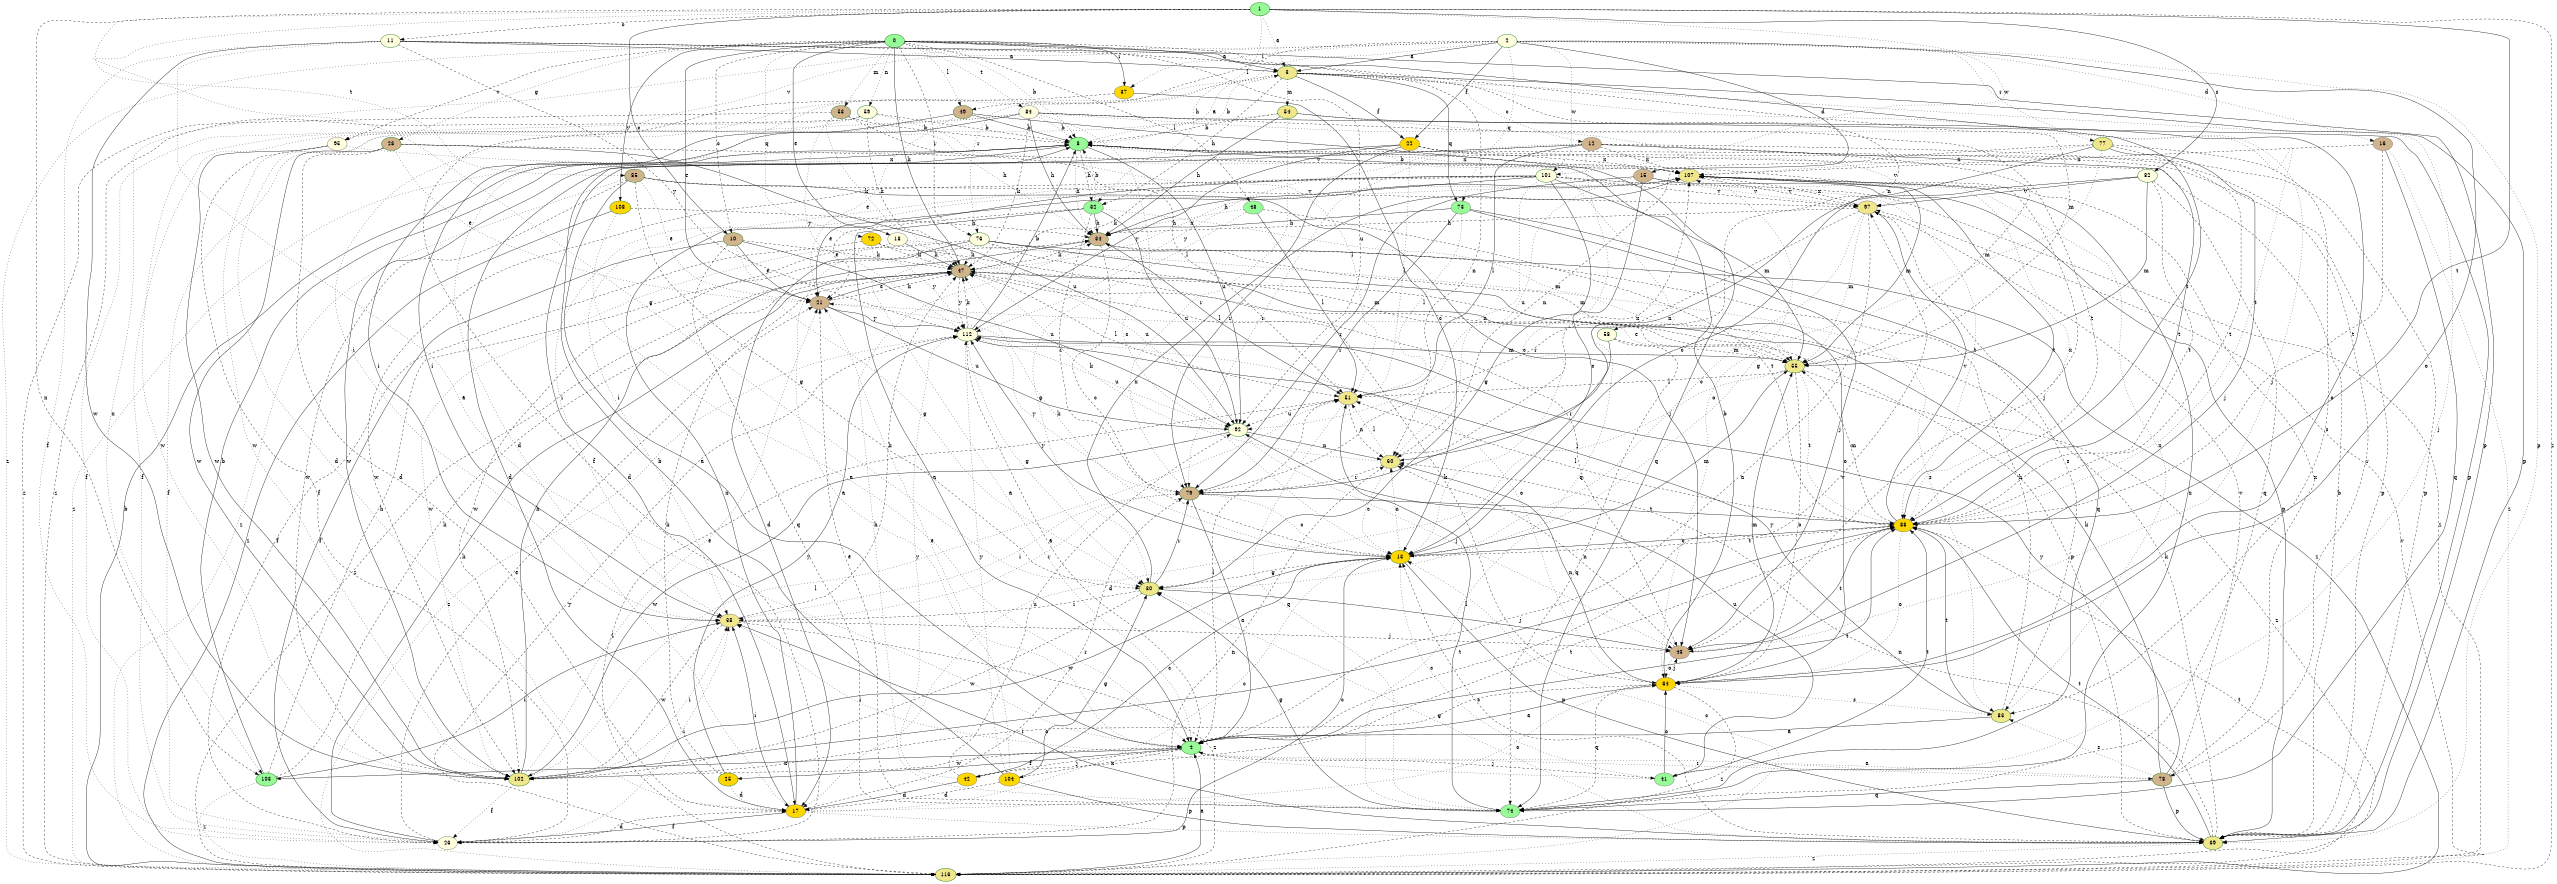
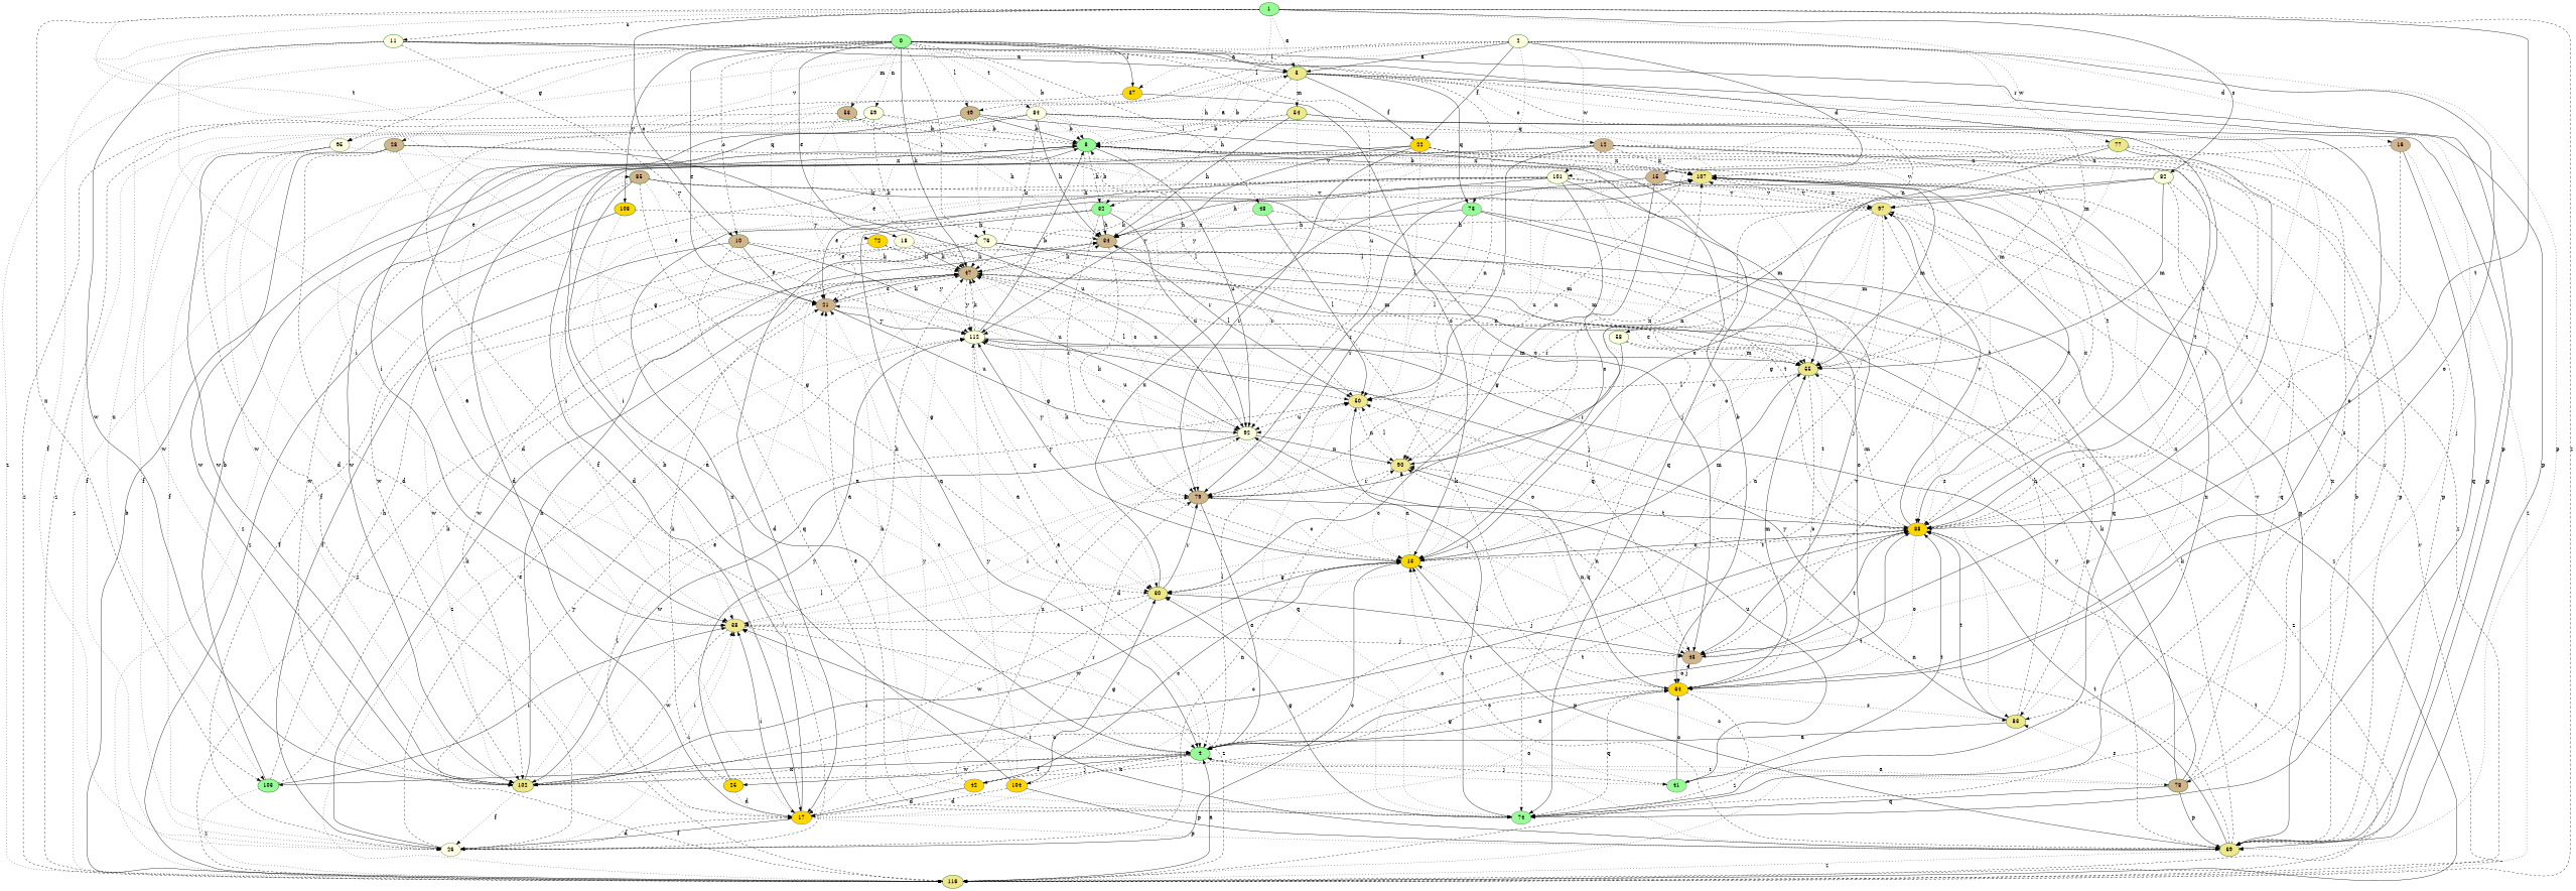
  strict digraph {
    node [color=darkgreen fillcolor=khaki style=filled]
    edge [style=dotted]
    0 [fillcolor=palegreen]
    3
    8 [fillcolor=palegreen]
    10 [fillcolor=tan]
    18 [color=gray40 fillcolor=lightyellow]
    21 [color=gray40 fillcolor=tan]
    28 [fillcolor=tan]
    37 [color=gray40 fillcolor=gold]
    47 [fillcolor=tan]
    48 [color=gray40 fillcolor=palegreen]
    49 [fillcolor=tan]
    53 [fillcolor=tan]
    58 [fillcolor=lightyellow]
    59 [fillcolor=lightyellow]
    69
    72 [color=gray40 fillcolor=gold]
    76 [fillcolor=lightyellow]
    84 [color=gray40 fillcolor=lightyellow]
    92 [fillcolor=lightyellow]
    95 [color=gray40 fillcolor=lightyellow]
    108 [fillcolor=gold]
    116
    32 [color=gray40 fillcolor=palegreen]
    88 [color=gray40 fillcolor=gold]
    22 [color=gray40 fillcolor=gold]
    73 [color=gray40 fillcolor=palegreen]
    12 [color=gray40 fillcolor=tan]
    17 [color=gray40 fillcolor=gold]
    38 [color=gray40]
    41 [color=gray40 fillcolor=palegreen]
    54
-   60 [color=gray40]
+   60 [color=gray40 label=90]
    102
    34 [fillcolor=tan]
    43 [color=gray40 fillcolor=tan]
    74 [color=gray40 fillcolor=palegreen]
    107 [color=gray40]
    30
    26 [color=gray40 fillcolor=lightyellow]
    4 [fillcolor=palegreen]
    83
    64 [color=gray40 fillcolor=gold]
    112 [fillcolor=lightyellow]
    13 [fillcolor=gold]
-   51 [color=gray40]
+   51 [color=gray40 label=50]
    55
    79 [fillcolor=tan]
    97 [color=gray40]
    1 [fillcolor=palegreen]
    11 [fillcolor=lightyellow]
    82 [fillcolor=lightyellow]
    85 [fillcolor=tan]
    101 [fillcolor=lightyellow]
    103 [fillcolor=palegreen]
    2 [fillcolor=lightyellow]
    15 [color=gray40 fillcolor=tan]
    16 [color=gray40 fillcolor=tan]
    77
    78 [fillcolor=tan]
    25 [fillcolor=gold]
    42 [color=gray40 fillcolor=gold]
    104 [color=gray40 fillcolor=gold]
    0 -> 3 [label=a style=solid]
    0 -> 8 [label=b]
    0 -> 10 [label=c style=dashed]
    0 -> 18 [label=e style=solid]
    0 -> 21 [label=e style=solid]
    0 -> 28 [label=g]
    0 -> 37 [label=i style=solid]
    0 -> 47 [label=k style=solid]
    0 -> 48 [label=l style=dashed]
    0 -> 49 [label=l]
    0 -> 53 [label=m]
    0 -> 58 [label=n style=dashed]
    0 -> 59 [label=n]
    0 -> 69 [label=p style=solid]
    0 -> 72 [label=q]
    0 -> 76 [label=r style=dashed]
    0 -> 84 [label=t]
    0 -> 92 [label=u style=dashed]
    0 -> 95 [label=v style=dashed]
    0 -> 108 [label=y style=solid]
    0 -> 116 [label=z]
    3 -> 8 [label=b]
    3 -> 69 [label=p style=solid]
    3 -> 32 [label=h style=dashed]
    3 -> 88 [label=t]
    3 -> 22 [label=f style=solid]
    3 -> 73 [label=q style=solid]
    3 -> 12 [label=c]
    3 -> 17 [label=d]
    3 -> 38 [label=i]
    3 -> 41 [label=j]
    3 -> 54 [label=m]
    3 -> 60 [label=n style=dashed]
    8 -> 3 [label=a]
    8 -> 69 [label=p style=dashed]
    8 -> 92 [label=u style=solid]
    8 -> 116 [label=z]
    8 -> 32 [label=h style=dashed]
    8 -> 102 [label=w style=solid]
    8 -> 34 [label=h]
    8 -> 43 [label=j style=dashed]
    8 -> 74 [label=q]
    8 -> 107 [label=x]
    10 -> 21 [label=e style=solid]
    10 -> 47 [label=k style=dashed]
    10 -> 92 [label=u style=solid]
    10 -> 74 [label=q style=dashed]
    10 -> 30 [label=g]
    10 -> 26 [label=f style=solid]
    18 -> 47 [label=k style=solid]
    18 -> 92 [label=u]
    18 -> 102 [label=w]
    18 -> 4 [label=a]
    18 -> 83 [label=s]
    21 -> 47 [label=k style=dashed]
    21 -> 92 [label=u style=solid]
    21 -> 64 [label=o]
    21 -> 112 [label=y style=solid]
    28 -> 21 [label=e]
    28 -> 92 [label=u style=solid]
    28 -> 17 [label=d style=dashed]
    28 -> 102 [label=w style=solid]
    28 -> 107 [label=v style=dashed]
    28 -> 26 [label=f]
    37 -> 26 [label=f style=dashed]
    37 -> 13 [label=c style=solid]
    47 -> 21 [label=e style=solid]
    47 -> 69 [label=p style=dashed]
    47 -> 116 [label=z style=dashed]
    47 -> 107 [label=x]
    47 -> 112 [label=y style=dashed]
    47 -> 51 [label=l style=dashed]
    48 -> 88 [label=t style=dashed]
    48 -> 34 [label=h]
    48 -> 30 [label=g]
    48 -> 51 [label=l style=solid]
    49 -> 8 [label=b style=solid]
    49 -> 21 [label=e]
    49 -> 38 [label=i style=solid]
    49 -> 74 [label=q style=solid]
    53 -> 8 [label=b style=dashed]
    53 -> 47 [label=k]
    53 -> 116 [label=z style=dashed]
    53 -> 112 [label=y]
    53 -> 51 [label=l style=dashed]
    58 -> 74 [label=q style=dashed]
    58 -> 55 [label=m style=dashed]
    58 -> 79 [label=r style=solid]
    59 -> 8 [label=b style=dashed]
    59 -> 47 [label=k style=dashed]
    59 -> 116 [label=z style=dashed]
    59 -> 102 [label=w]
    59 -> 34 [label=h]
    59 -> 26 [label=f]
    59 -> 51 [label=l]
    69 -> 8 [label=b style=dashed]
    69 -> 47 [label=k style=dashed]
    69 -> 116 [label=z]
    69 -> 88 [label=t style=solid]
    69 -> 38 [label=i style=solid]
    69 -> 60 [label=n style=dashed]
    69 -> 30 [label=g]
    69 -> 13 [label=c style=dashed]
    72 -> 47 [label=k style=dashed]
    72 -> 43 [label=j style=dashed]
    72 -> 26 [label=f style=dashed]
    72 -> 112 [label=y]
    76 -> 47 [label=k]
    76 -> 116 [label=z style=solid]
    76 -> 17 [label=d style=solid]
    76 -> 102 [label=w style=dashed]
    76 -> 4 [label=a]
    76 -> 64 [label=o style=solid]
    76 -> 55 [label=m style=dashed]
    84 -> 8 [label=b]
    84 -> 47 [label=k style=dashed]
    84 -> 69 [label=p style=solid]
    84 -> 88 [label=t style=dashed]
    84 -> 17 [label=d]
    84 -> 38 [label=i style=solid]
    84 -> 34 [label=h style=solid]
    84 -> 26 [label=f]
    84 -> 64 [label=o]
    84 -> 13 [label=c]
    92 -> 60 [label=n style=solid]
    92 -> 102 [label=w style=solid]
    92 -> 43 [label=j]
    95 -> 102 [label=w style=solid]
    95 -> 107 [label=x]
    95 -> 26 [label=f style=dashed]
    108 -> 116 [label=z style=solid]
    108 -> 34 [label=h style=dashed]
    108 -> 4 [label=a]
    116 -> 8 [label=b style=solid]
    116 -> 88 [label=t style=dashed]
    116 -> 4 [label=a style=solid]
    116 -> 112 [label=y style=dashed]
    116 -> 13 [label=c]
    116 -> 51 [label=l style=dashed]
    116 -> 97 [label=v style=dashed]
    32 -> 8 [label=b]
    32 -> 21 [label=e style=dashed]
    32 -> 92 [label=u style=solid]
    32 -> 34 [label=h style=solid]
    32 -> 4 [label=a style=solid]
    32 -> 55 [label=m]
    32 -> 79 [label=r style=dashed]
    88 -> 107 [label=x]
    88 -> 64 [label=o]
    88 -> 13 [label=c style=solid]
    88 -> 51 [label=l style=dashed]
    88 -> 55 [label=m style=dashed]
    88 -> 97 [label=v style=solid]
    22 -> 69 [label=p style=dashed]
    22 -> 17 [label=d style=solid]
    22 -> 107 [label=x style=dashed]
    22 -> 112 [label=y style=solid]
    22 -> 51 [label=l]
    22 -> 79 [label=r style=solid]
    22 -> 97 [label=v]
    73 -> 34 [label=h style=solid]
    73 -> 43 [label=j style=solid]
    73 -> 74 [label=q style=solid]
    73 -> 51 [label=l]
    73 -> 79 [label=r style=solid]
    12 -> 88 [label=t style=solid]
    12 -> 17 [label=d style=solid]
    12 -> 107 [label=x style=dashed]
    12 -> 112 [label=y]
    12 -> 13 [label=c]
    12 -> 51 [label=l style=solid]
    12 -> 55 [label=m style=dashed]
    12 -> 79 [label=r]
    12 -> 78 [label=r style=dashed]
    17 -> 69 [label=p]
    17 -> 38 [label=i style=solid]
    17 -> 107 [label=x style=solid]
    17 -> 26 [label=f style=solid]
    17 -> 64 [label=o]
    17 -> 13 [label=c]
    17 -> 79 [label=r style=dashed]
    38 -> 47 [label=k style=dashed]
    38 -> 116 [label=z style=dashed]
    38 -> 102 [label=w style=dashed]
    38 -> 43 [label=j style=dashed]
    38 -> 79 [label=r]
    41 -> 92 [label=u style=solid]
    41 -> 88 [label=t style=solid]
    41 -> 38 [label=i]
    41 -> 64 [label=o style=solid]
    41 -> 13 [label=c]
    54 -> 8 [label=b style=dashed]
    54 -> 102 [label=w]
    54 -> 34 [label=h style=solid]
    54 -> 43 [label=j]
    54 -> 64 [label=o style=solid]
    54 -> 79 [label=r]
    60 -> 47 [label=k]
    60 -> 107 [label=x style=dashed]
    60 -> 13 [label=c]
    60 -> 51 [label=l]
    60 -> 79 [label=r style=dashed]
    102 -> 21 [label=e]
    102 -> 88 [label=t style=solid]
    102 -> 38 [label=i]
    102 -> 34 [label=h style=solid]
    102 -> 26 [label=f]
    102 -> 64 [label=o style=dashed]
    102 -> 51 [label=l]
    34 -> 47 [label=k style=dashed]
    34 -> 13 [label=c style=dashed]
    34 -> 51 [label=l style=solid]
    34 -> 55 [label=m style=dashed]
    43 -> 88 [label=t style=solid]
    43 -> 60 [label=n style=dashed]
    43 -> 64 [label=o]
    74 -> 21 [label=e style=dashed]
    74 -> 34 [label=h]
    74 -> 107 [label=x style=solid]
    74 -> 30 [label=g style=solid]
    74 -> 51 [label=l style=solid]
    107 -> 8 [label=b]
    107 -> 88 [label=t style=solid]
    107 -> 38 [label=i]
    107 -> 55 [label=m style=solid]
    107 -> 97 [label=v style=dashed]
    30 -> 38 [label=i style=dashed]
    30 -> 102 [label=w style=dashed]
    30 -> 43 [label=j style=solid]
    30 -> 107 [label=x style=solid]
    30 -> 79 [label=r style=solid]
    26 -> 21 [label=e style=dashed]
    26 -> 47 [label=k style=solid]
    26 -> 17 [label=d style=dashed]
    26 -> 38 [label=i]
    26 -> 60 [label=n style=dashed]
    26 -> 13 [label=c style=solid]
    4 -> 88 [label=t style=solid]
    4 -> 41 [label=j style=dashed]
    4 -> 102 [label=w style=dashed]
    4 -> 51 [label=l style=dashed]
    4 -> 97 [label=v style=dashed]
    4 -> 103 [label=x style=solid]
    4 -> 78 [label=r]
    4 -> 25 [label=f style=solid]
    4 -> 42 [label=j style=dashed]
    4 -> 104 [label=x style=dashed]
    83 -> 88 [label=t style=solid]
    83 -> 34 [label=h style=dashed]
    83 -> 107 [label=x]
    83 -> 4 [label=a style=solid]
    83 -> 112 [label=y style=solid]
    64 -> 8 [label=b style=solid]
    64 -> 47 [label=k style=dashed]
    64 -> 116 [label=z style=dashed]
    64 -> 60 [label=n style=solid]
    64 -> 43 [label=j]
    64 -> 74 [label=q style=dashed]
    64 -> 4 [label=a style=solid]
    64 -> 83 [label=s]
    64 -> 55 [label=m style=solid]
    112 -> 8 [label=b style=solid]
    112 -> 47 [label=k style=dashed]
    112 -> 92 [label=u]
    112 -> 116 [label=z]
    112 -> 30 [label=g]
    112 -> 4 [label=a style=dashed]
    112 -> 55 [label=m style=solid]
    13 -> 47 [label=k]
    13 -> 69 [label=p style=solid]
    13 -> 88 [label=t style=dashed]
    13 -> 60 [label=n]
    13 -> 102 [label=w style=solid]
    13 -> 30 [label=g style=dashed]
    13 -> 112 [label=y style=solid]
    13 -> 55 [label=m style=solid]
    51 -> 92 [label=u style=dashed]
    51 -> 60 [label=n style=dashed]
    51 -> 74 [label=q]
    55 -> 21 [label=e]
    55 -> 116 [label=z style=dashed]
    55 -> 88 [label=t]
    55 -> 17 [label=d]
    55 -> 64 [label=o style=dashed]
    55 -> 51 [label=l style=dashed]
    79 -> 88 [label=t style=solid]
    79 -> 38 [label=i]
    79 -> 4 [label=a style=solid]
    79 -> 112 [label=y]
    79 -> 13 [label=c]
    97 -> 34 [label=h style=dashed]
    97 -> 107 [label=x style=dashed]
    97 -> 4 [label=a style=dashed]
    97 -> 83 [label=s style=dashed]
    97 -> 13 [label=c]
    97 -> 55 [label=m]
    97 -> 79 [label=r style=dashed]
    1 -> 3 [label=a]
    1 -> 10 [label=c style=solid]
    1 -> 116 [label=z style=dashed]
    1 -> 32 [label=h]
    1 -> 88 [label=t style=solid]
    1 -> 30 [label=g]
    1 -> 11 [label=c style=dashed]
    1 -> 82 [label=s style=solid]
    1 -> 85 [label=t]
    1 -> 101 [label=w]
    1 -> 103 [label=x style=dashed]
    11 -> 3 [label=a style=solid]
    11 -> 88 [label=t style=solid]
    11 -> 102 [label=w style=solid]
    11 -> 26 [label=f]
    11 -> 4 [label=a]
    11 -> 112 [label=y style=dashed]
    11 -> 55 [label=m style=dashed]
    82 -> 88 [label=t style=dashed]
    82 -> 60 [label=n style=solid]
    82 -> 74 [label=q style=dashed]
    82 -> 55 [label=m style=solid]
    82 -> 97 [label=v style=solid]
    85 -> 21 [label=e]
    85 -> 116 [label=z]
    85 -> 102 [label=w style=dashed]
    85 -> 43 [label=j style=solid]
    85 -> 30 [label=g style=dashed]
    85 -> 4 [label=a style=solid]
    85 -> 97 [label=v style=dashed]
    101 -> 21 [label=e style=solid]
    101 -> 47 [label=k style=dashed]
    101 -> 116 [label=z style=dashed]
    101 -> 88 [label=t]
    101 -> 38 [label=i]
    101 -> 60 [label=n]
    101 -> 102 [label=w style=dashed]
    101 -> 34 [label=h style=solid]
    101 -> 30 [label=g style=solid]
    101 -> 55 [label=m style=solid]
    101 -> 97 [label=v style=dashed]
    103 -> 8 [label=b style=solid]
    103 -> 47 [label=k style=dashed]
    103 -> 116 [label=z]
    103 -> 38 [label=i style=solid]
    103 -> 34 [label=h style=dashed]
    2 -> 3 [label=a style=solid]
    2 -> 37 [label=i]
    2 -> 49 [label=l style=dashed]
    2 -> 69 [label=p]
    2 -> 76 [label=r]
    2 -> 95 [label=v]
    2 -> 22 [label=f style=solid]
    2 -> 73 [label=q]
    2 -> 64 [label=o style=solid]
    2 -> 101 [label=w]
    2 -> 103 [label=x]
    2 -> 15 [label=d style=solid]
    2 -> 16 [label=d]
    2 -> 77 [label=r]
    15 -> 69 [label=p style=solid]
    15 -> 92 [label=u]
    15 -> 13 [label=c style=solid]
    15 -> 79 [label=r style=solid]
    15 -> 97 [label=v]
    16 -> 116 [label=z]
    16 -> 88 [label=t style=dashed]
    16 -> 74 [label=q style=solid]
    16 -> 107 [label=x style=dashed]
    77 -> 88 [label=t style=dashed]
    77 -> 60 [label=n style=dashed]
    77 -> 43 [label=j style=solid]
    77 -> 107 [label=x]
    77 -> 30 [label=g]
    77 -> 83 [label=s style=dashed]
    77 -> 13 [label=c style=solid]
    78 -> 47 [label=k style=solid]
    78 -> 69 [label=p style=solid]
    78 -> 74 [label=q style=solid]
    78 -> 107 [label=x style=dashed]
    78 -> 4 [label=a]
    78 -> 83 [label=s]
    78 -> 112 [label=y style=solid]
    78 -> 97 [label=v style=dashed]
    25 -> 47 [label=k style=dashed]
    25 -> 17 [label=d]
    25 -> 112 [label=y style=solid]
    42 -> 92 [label=u style=dashed]
    42 -> 88 [label=t style=dashed]
    42 -> 17 [label=d style=solid]
    42 -> 112 [label=y]
    42 -> 13 [label=c style=solid]
    104 -> 8 [label=b style=solid]
    104 -> 21 [label=e]
    104 -> 69 [label=p style=solid]
    104 -> 17 [label=d style=dashed]
    104 -> 30 [label=g style=solid]
    104 -> 112 [label=y]
  }
